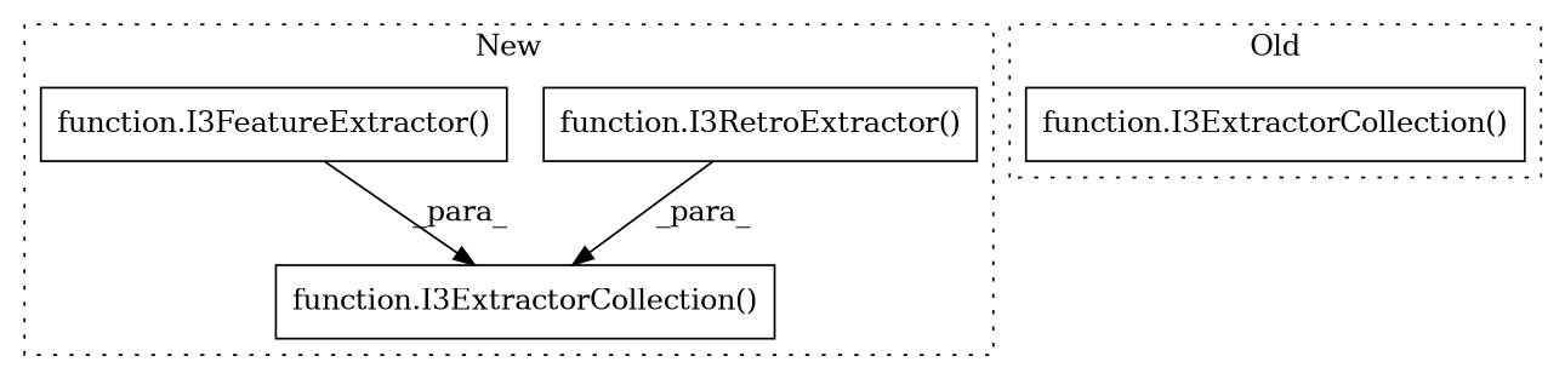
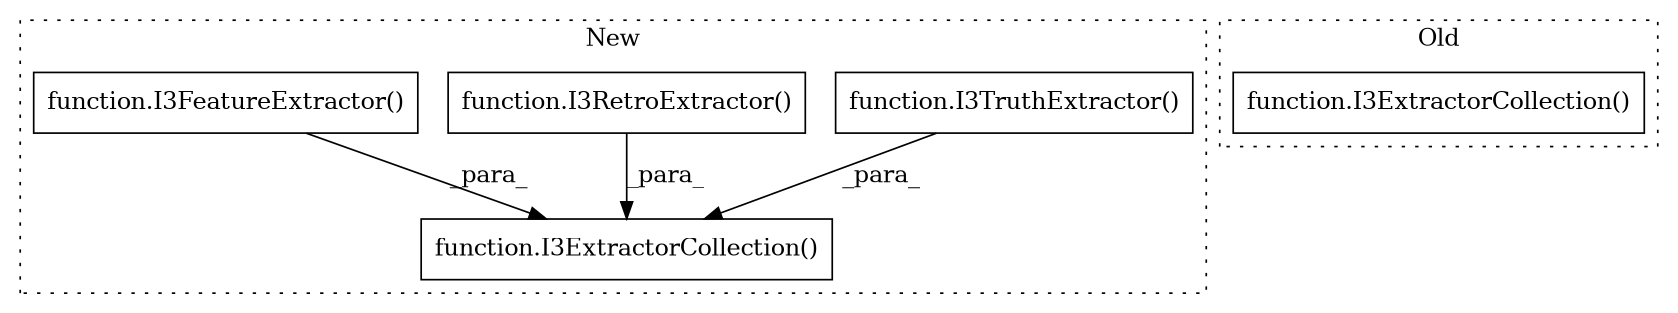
  digraph {
    node [a=75 l=18 shape=box]
    n1 [l="35,11" label="function.I3ExtractorCollection()" s="676,803"]
+   n2 [label="function.I3TruthExtractor()" s=711]
    n3 [label="function.I3RetroExtractor()" s=785]
    n4 [l="19,1" label="function.I3FeatureExtractor()" s="743,770"]
    n5 [l="22,87" label="function.I3ExtractorCollection()" s="822,845"]
    subgraph cluster_1 {
      label=New
      style=dotted
      n1
+     n2
      n3
      n4
    }
    subgraph cluster_2 {
      label=Old
      style=dotted
      n5
    }
+   n2 -> n1 [label=_para_]
    n3 -> n1 [label=_para_]
    n4 -> n1 [label=_para_]
  }
